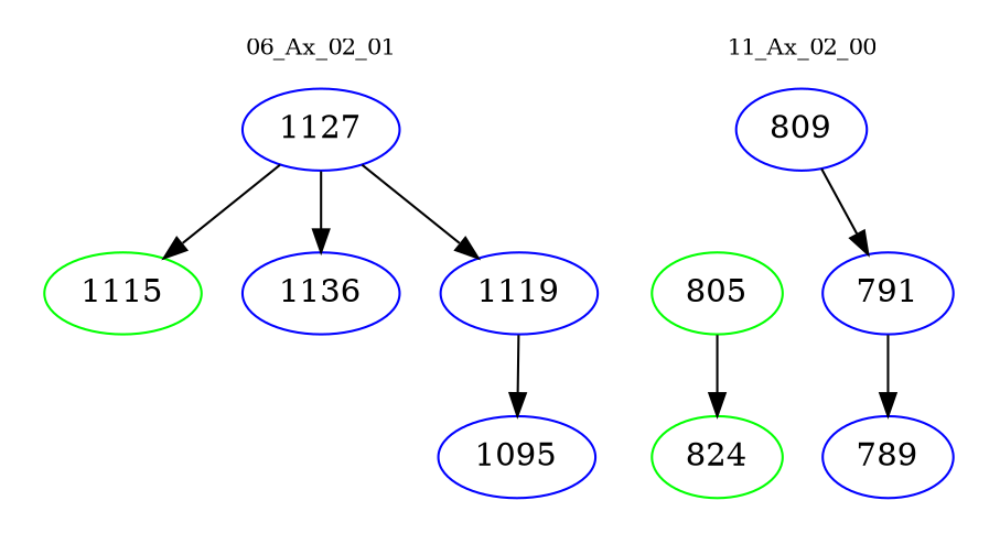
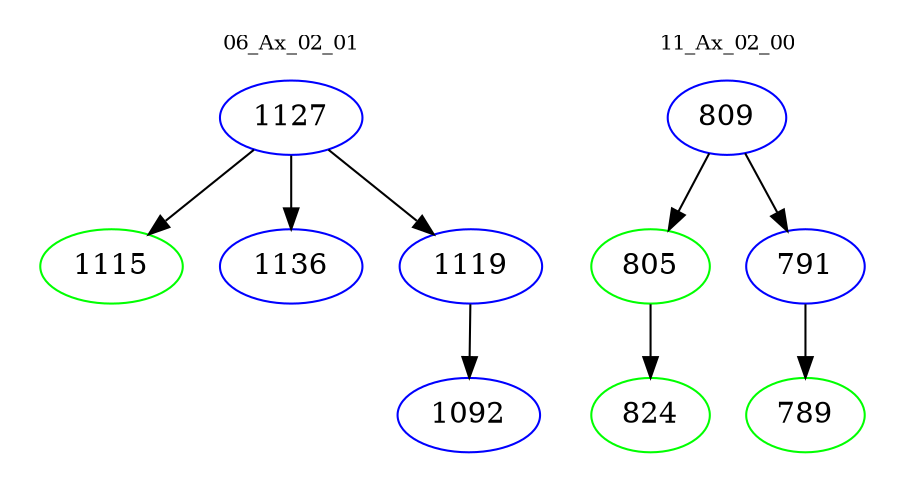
  digraph {
    node [color=blue]
    edge [color=black]
    n1 [label=1127]
    n2 [color=green label=1115]
    n3 [label=1136]
    n4 [label=1119]
-   n5 [label=1095]
+   n5 [label=1092]
    n6 [label=809]
    n7 [color=green label=805]
    n8 [color=green label=824]
    n9 [label=791]
-   n10 [label=789]
+   n10 [color=green label=789]
    subgraph cluster_1 {
      color=white
      fontsize=10
      label="06_Ax_02_01"
      n1
      n2
      n3
      n4
      n5
    }
    subgraph cluster_2 {
      color=white
      fontsize=10
      label="11_Ax_02_00"
      n6
      n7
      n8
      n9
      n10
    }
    n1 -> n2
    n1 -> n3
    n1 -> n4
    n4 -> n5
+   n6 -> n7
    n6 -> n9
    n7 -> n8
    n9 -> n10
  }
